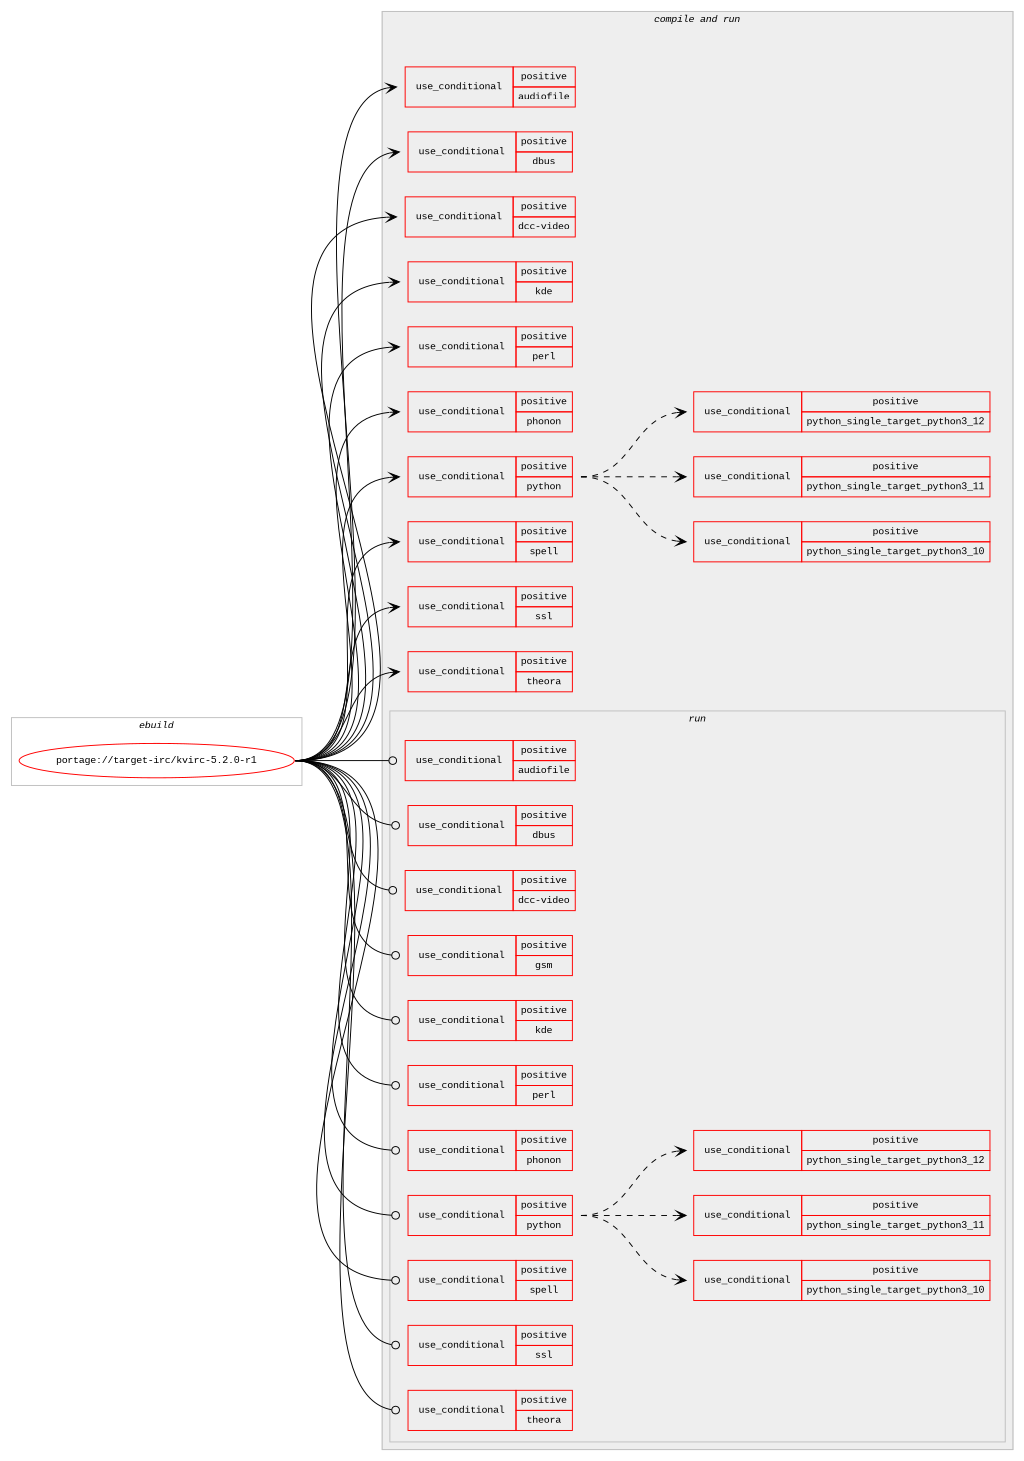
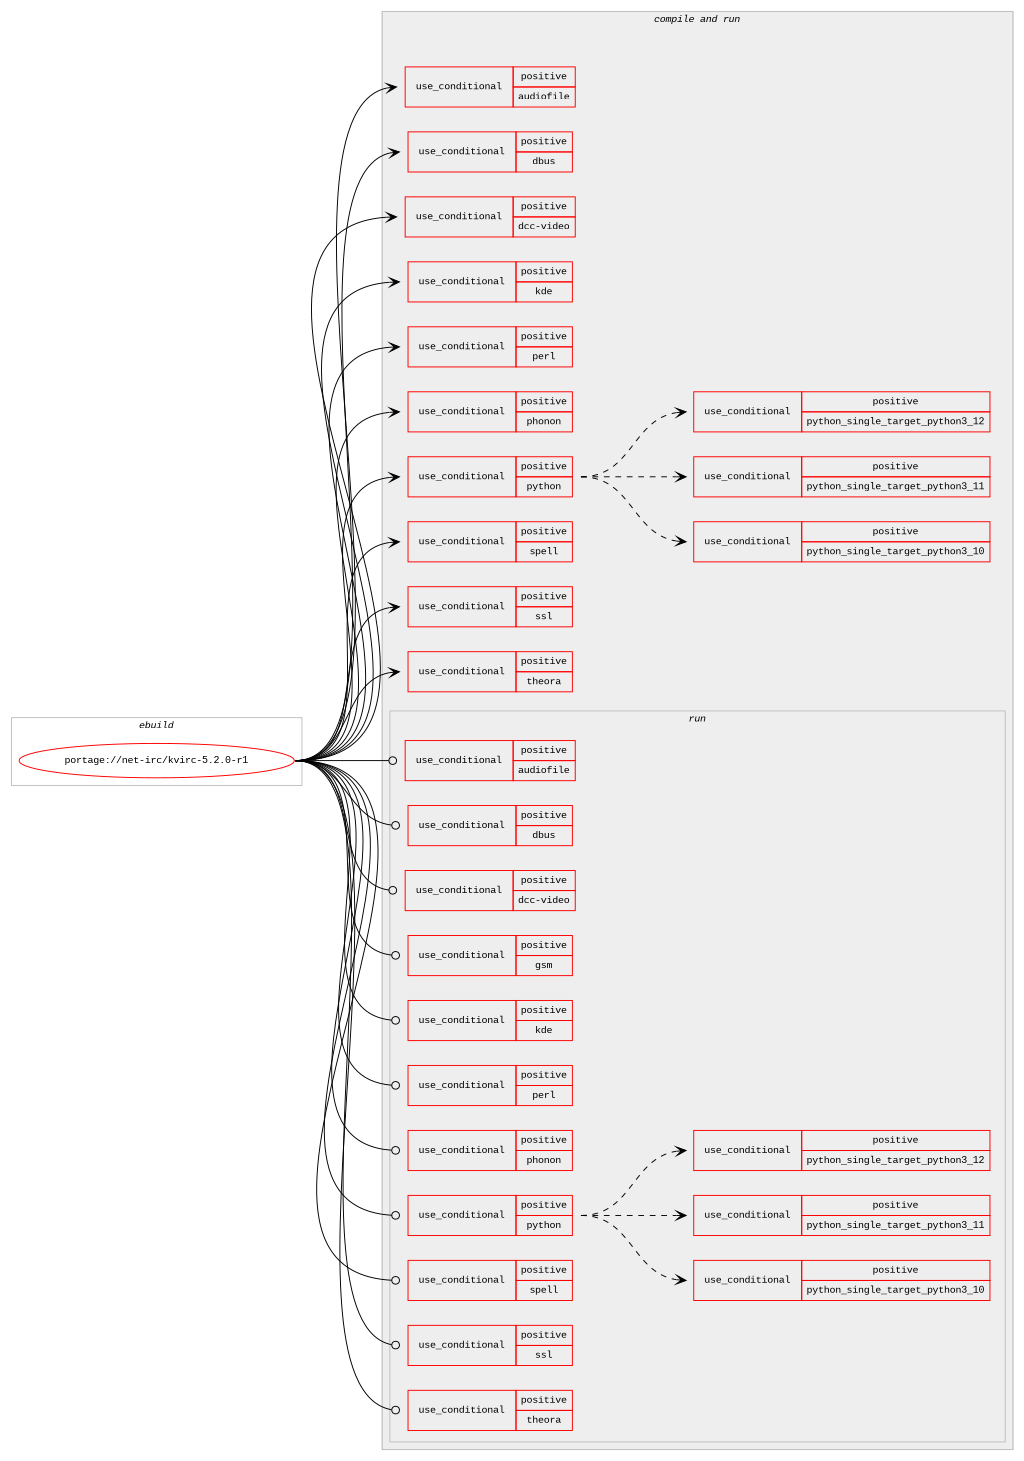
  digraph {
    compound=true
    concentrate=true
    fontname="Liberation Mono"
    fontsize=10
    newrank=true
    rankdir=LR
    ranksep=1.5
    node [color=red fontname="Liberation Mono" fontsize=10 shape=none]
    edge [arrowhead=vee headport=w style=solid tailport=e weight=20 fontname="Liberation Mono"]
-   n1 [label="portage://target-irc/kvirc-5.2.0-r1" width=4 shape=""]
+   n1 [label="portage://net-irc/kvirc-5.2.0-r1" width=4 shape=""]
    n2 [label=<<TABLE BORDER="0" CELLBORDER="1" CELLSPACING="0" CELLPADDING="4"><TR><TD ROWSPAN="3" CELLPADDING="10">use_conditional</TD></TR><TR><TD>positive</TD></TR><TR><TD>audiofile</TD></TR></TABLE>>]
    n3 [label=<<TABLE BORDER="0" CELLBORDER="1" CELLSPACING="0" CELLPADDING="4"><TR><TD ROWSPAN="3" CELLPADDING="10">use_conditional</TD></TR><TR><TD>positive</TD></TR><TR><TD>dbus</TD></TR></TABLE>>]
    n4 [label=<<TABLE BORDER="0" CELLBORDER="1" CELLSPACING="0" CELLPADDING="4"><TR><TD ROWSPAN="3" CELLPADDING="10">use_conditional</TD></TR><TR><TD>positive</TD></TR><TR><TD>dcc-video</TD></TR></TABLE>>]
    n5 [label=<<TABLE BORDER="0" CELLBORDER="1" CELLSPACING="0" CELLPADDING="4"><TR><TD ROWSPAN="3" CELLPADDING="10">use_conditional</TD></TR><TR><TD>positive</TD></TR><TR><TD>kde</TD></TR></TABLE>>]
    n6 [label=<<TABLE BORDER="0" CELLBORDER="1" CELLSPACING="0" CELLPADDING="4"><TR><TD ROWSPAN="3" CELLPADDING="10">use_conditional</TD></TR><TR><TD>positive</TD></TR><TR><TD>perl</TD></TR></TABLE>>]
    n7 [label=<<TABLE BORDER="0" CELLBORDER="1" CELLSPACING="0" CELLPADDING="4"><TR><TD ROWSPAN="3" CELLPADDING="10">use_conditional</TD></TR><TR><TD>positive</TD></TR><TR><TD>phonon</TD></TR></TABLE>>]
    n8 [label=<<TABLE BORDER="0" CELLBORDER="1" CELLSPACING="0" CELLPADDING="4"><TR><TD ROWSPAN="3" CELLPADDING="10">use_conditional</TD></TR><TR><TD>positive</TD></TR><TR><TD>python_single_target_python3_10</TD></TR></TABLE>>]
    n9 [label=<<TABLE BORDER="0" CELLBORDER="1" CELLSPACING="0" CELLPADDING="4"><TR><TD ROWSPAN="3" CELLPADDING="10">use_conditional</TD></TR><TR><TD>positive</TD></TR><TR><TD>python_single_target_python3_11</TD></TR></TABLE>>]
    n10 [label=<<TABLE BORDER="0" CELLBORDER="1" CELLSPACING="0" CELLPADDING="4"><TR><TD ROWSPAN="3" CELLPADDING="10">use_conditional</TD></TR><TR><TD>positive</TD></TR><TR><TD>python_single_target_python3_12</TD></TR></TABLE>>]
    n11 [label=<<TABLE BORDER="0" CELLBORDER="1" CELLSPACING="0" CELLPADDING="4"><TR><TD ROWSPAN="3" CELLPADDING="10">use_conditional</TD></TR><TR><TD>positive</TD></TR><TR><TD>python</TD></TR></TABLE>>]
    n12 [label=<<TABLE BORDER="0" CELLBORDER="1" CELLSPACING="0" CELLPADDING="4"><TR><TD ROWSPAN="3" CELLPADDING="10">use_conditional</TD></TR><TR><TD>positive</TD></TR><TR><TD>spell</TD></TR></TABLE>>]
    n13 [label=<<TABLE BORDER="0" CELLBORDER="1" CELLSPACING="0" CELLPADDING="4"><TR><TD ROWSPAN="3" CELLPADDING="10">use_conditional</TD></TR><TR><TD>positive</TD></TR><TR><TD>ssl</TD></TR></TABLE>>]
    n14 [label=<<TABLE BORDER="0" CELLBORDER="1" CELLSPACING="0" CELLPADDING="4"><TR><TD ROWSPAN="3" CELLPADDING="10">use_conditional</TD></TR><TR><TD>positive</TD></TR><TR><TD>theora</TD></TR></TABLE>>]
    n15 [label=<<TABLE BORDER="0" CELLBORDER="1" CELLSPACING="0" CELLPADDING="4"><TR><TD ROWSPAN="3" CELLPADDING="10">use_conditional</TD></TR><TR><TD>positive</TD></TR><TR><TD>audiofile</TD></TR></TABLE>>]
    n16 [label=<<TABLE BORDER="0" CELLBORDER="1" CELLSPACING="0" CELLPADDING="4"><TR><TD ROWSPAN="3" CELLPADDING="10">use_conditional</TD></TR><TR><TD>positive</TD></TR><TR><TD>dbus</TD></TR></TABLE>>]
    n17 [label=<<TABLE BORDER="0" CELLBORDER="1" CELLSPACING="0" CELLPADDING="4"><TR><TD ROWSPAN="3" CELLPADDING="10">use_conditional</TD></TR><TR><TD>positive</TD></TR><TR><TD>dcc-video</TD></TR></TABLE>>]
    n18 [label=<<TABLE BORDER="0" CELLBORDER="1" CELLSPACING="0" CELLPADDING="4"><TR><TD ROWSPAN="3" CELLPADDING="10">use_conditional</TD></TR><TR><TD>positive</TD></TR><TR><TD>gsm</TD></TR></TABLE>>]
    n19 [label=<<TABLE BORDER="0" CELLBORDER="1" CELLSPACING="0" CELLPADDING="4"><TR><TD ROWSPAN="3" CELLPADDING="10">use_conditional</TD></TR><TR><TD>positive</TD></TR><TR><TD>kde</TD></TR></TABLE>>]
    n20 [label=<<TABLE BORDER="0" CELLBORDER="1" CELLSPACING="0" CELLPADDING="4"><TR><TD ROWSPAN="3" CELLPADDING="10">use_conditional</TD></TR><TR><TD>positive</TD></TR><TR><TD>perl</TD></TR></TABLE>>]
    n21 [label=<<TABLE BORDER="0" CELLBORDER="1" CELLSPACING="0" CELLPADDING="4"><TR><TD ROWSPAN="3" CELLPADDING="10">use_conditional</TD></TR><TR><TD>positive</TD></TR><TR><TD>phonon</TD></TR></TABLE>>]
    n22 [label=<<TABLE BORDER="0" CELLBORDER="1" CELLSPACING="0" CELLPADDING="4"><TR><TD ROWSPAN="3" CELLPADDING="10">use_conditional</TD></TR><TR><TD>positive</TD></TR><TR><TD>python_single_target_python3_10</TD></TR></TABLE>>]
    n23 [label=<<TABLE BORDER="0" CELLBORDER="1" CELLSPACING="0" CELLPADDING="4"><TR><TD ROWSPAN="3" CELLPADDING="10">use_conditional</TD></TR><TR><TD>positive</TD></TR><TR><TD>python_single_target_python3_11</TD></TR></TABLE>>]
    n24 [label=<<TABLE BORDER="0" CELLBORDER="1" CELLSPACING="0" CELLPADDING="4"><TR><TD ROWSPAN="3" CELLPADDING="10">use_conditional</TD></TR><TR><TD>positive</TD></TR><TR><TD>python_single_target_python3_12</TD></TR></TABLE>>]
    n25 [label=<<TABLE BORDER="0" CELLBORDER="1" CELLSPACING="0" CELLPADDING="4"><TR><TD ROWSPAN="3" CELLPADDING="10">use_conditional</TD></TR><TR><TD>positive</TD></TR><TR><TD>python</TD></TR></TABLE>>]
    n26 [label=<<TABLE BORDER="0" CELLBORDER="1" CELLSPACING="0" CELLPADDING="4"><TR><TD ROWSPAN="3" CELLPADDING="10">use_conditional</TD></TR><TR><TD>positive</TD></TR><TR><TD>spell</TD></TR></TABLE>>]
    n27 [label=<<TABLE BORDER="0" CELLBORDER="1" CELLSPACING="0" CELLPADDING="4"><TR><TD ROWSPAN="3" CELLPADDING="10">use_conditional</TD></TR><TR><TD>positive</TD></TR><TR><TD>ssl</TD></TR></TABLE>>]
    n28 [label=<<TABLE BORDER="0" CELLBORDER="1" CELLSPACING="0" CELLPADDING="4"><TR><TD ROWSPAN="3" CELLPADDING="10">use_conditional</TD></TR><TR><TD>positive</TD></TR><TR><TD>theora</TD></TR></TABLE>>]
    subgraph cluster_1 {
      color=gray
      label=<<i>ebuild</i>>
      rank=same
      n1
    }
    subgraph cluster_2 {
      color=gray
      label=<<i>dependencies</i>>
      subgraph cluster_3 {
        color=gray
        fillcolor="#eeeeee"
        label=<<i>compile</i>>
        style=filled
        subgraph sub_4 {
          color=gray
          fillcolor="#eeeeee"
          label=<<i>compile</i>>
          style=filled
          n2
        }
        subgraph sub_5 {
          color=gray
          fillcolor="#eeeeee"
          label=<<i>compile</i>>
          style=filled
          n3
        }
        subgraph sub_6 {
          color=gray
          fillcolor="#eeeeee"
          label=<<i>compile</i>>
          style=filled
          n4
        }
        subgraph sub_7 {
          color=gray
          fillcolor="#eeeeee"
          label=<<i>compile</i>>
          style=filled
          n5
        }
        subgraph sub_8 {
          color=gray
          fillcolor="#eeeeee"
          label=<<i>compile</i>>
          style=filled
          n6
        }
        subgraph sub_9 {
          color=gray
          fillcolor="#eeeeee"
          label=<<i>compile</i>>
          style=filled
          n7
        }
        subgraph sub_10 {
          color=gray
          fillcolor="#eeeeee"
          label=<<i>compile</i>>
          style=filled
          n11
          subgraph sub_11 {
            color=gray
            fillcolor="#eeeeee"
            label=<<i>compile</i>>
            style=filled
            n8
          }
          subgraph sub_12 {
            color=gray
            fillcolor="#eeeeee"
            label=<<i>compile</i>>
            style=filled
            n9
          }
          subgraph sub_13 {
            color=gray
            fillcolor="#eeeeee"
            label=<<i>compile</i>>
            style=filled
            n10
          }
        }
        subgraph sub_14 {
          color=gray
          fillcolor="#eeeeee"
          label=<<i>compile</i>>
          style=filled
          n12
        }
        subgraph sub_15 {
          color=gray
          fillcolor="#eeeeee"
          label=<<i>compile</i>>
          style=filled
          n13
        }
        subgraph sub_16 {
          color=gray
          fillcolor="#eeeeee"
          label=<<i>compile</i>>
          style=filled
          n14
        }
      }
      subgraph cluster_17 {
        color=gray
        fillcolor="#eeeeee"
        label=<<i>compile and run</i>>
        style=filled
      }
      subgraph cluster_18 {
        color=gray
        fillcolor="#eeeeee"
        label=<<i>run</i>>
        style=filled
        subgraph sub_19 {
          color=gray
          fillcolor="#eeeeee"
          label=<<i>run</i>>
          style=filled
          n15
        }
        subgraph sub_20 {
          color=gray
          fillcolor="#eeeeee"
          label=<<i>run</i>>
          style=filled
          n16
        }
        subgraph sub_21 {
          color=gray
          fillcolor="#eeeeee"
          label=<<i>run</i>>
          style=filled
          n17
        }
        subgraph sub_22 {
          color=gray
          fillcolor="#eeeeee"
          label=<<i>run</i>>
          style=filled
          n18
        }
        subgraph sub_23 {
          color=gray
          fillcolor="#eeeeee"
          label=<<i>run</i>>
          style=filled
          n19
        }
        subgraph sub_24 {
          color=gray
          fillcolor="#eeeeee"
          label=<<i>run</i>>
          style=filled
          n20
        }
        subgraph sub_25 {
          color=gray
          fillcolor="#eeeeee"
          label=<<i>run</i>>
          style=filled
          n21
        }
        subgraph sub_26 {
          color=gray
          fillcolor="#eeeeee"
          label=<<i>run</i>>
          style=filled
          n25
          subgraph sub_27 {
            color=gray
            fillcolor="#eeeeee"
            label=<<i>run</i>>
            style=filled
            n22
          }
          subgraph sub_28 {
            color=gray
            fillcolor="#eeeeee"
            label=<<i>run</i>>
            style=filled
            n23
          }
          subgraph sub_29 {
            color=gray
            fillcolor="#eeeeee"
            label=<<i>run</i>>
            style=filled
            n24
          }
        }
        subgraph sub_30 {
          color=gray
          fillcolor="#eeeeee"
          label=<<i>run</i>>
          style=filled
          n26
        }
        subgraph sub_31 {
          color=gray
          fillcolor="#eeeeee"
          label=<<i>run</i>>
          style=filled
          n27
        }
        subgraph sub_32 {
          color=gray
          fillcolor="#eeeeee"
          label=<<i>run</i>>
          style=filled
          n28
        }
      }
    }
    subgraph cluster_33 {
      color=gray
      label=<<i>candidates</i>>
      rank=same
    }
    n1 -> n2
    n1 -> n3
    n1 -> n4
    n1 -> n5
    n1 -> n6
    n1 -> n7
    n1 -> n11
    n1 -> n12
    n1 -> n13
    n1 -> n14
    n1 -> n15 [arrowhead=odot]
    n1 -> n16 [arrowhead=odot]
    n1 -> n17 [arrowhead=odot]
    n1 -> n18 [arrowhead=odot]
    n1 -> n19 [arrowhead=odot]
    n1 -> n20 [arrowhead=odot]
    n1 -> n21 [arrowhead=odot]
    n1 -> n25 [arrowhead=odot]
    n1 -> n26 [arrowhead=odot]
    n1 -> n27 [arrowhead=odot]
    n1 -> n28 [arrowhead=odot]
    n11 -> n8 [style=dashed]
    n11 -> n9 [style=dashed]
    n11 -> n10 [style=dashed]
    n25 -> n22 [style=dashed]
    n25 -> n23 [style=dashed]
    n25 -> n24 [style=dashed]
  }
